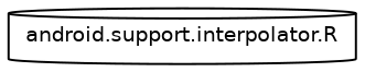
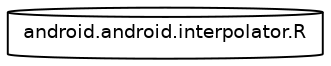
  digraph {
    rankdir=LR
-   n1 [color=black fillcolor=white fontname=Helvetica fontsize=10 height=0.2 label="android.support.interpolator.R" shape=cylinder style=filled width=0.4]
+   n1 [color=black fillcolor=white fontname=Helvetica fontsize=10 height=0.2 label="android.android.interpolator.R" shape=cylinder style=filled width=0.4]
  }
